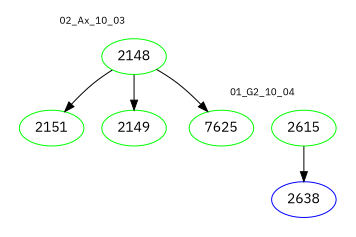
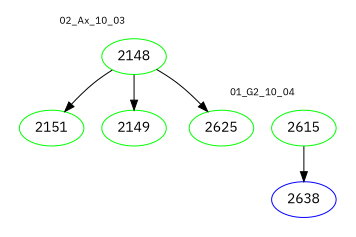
  digraph {
    fontname="IBM Plex Sans"
    node [color=green fontname="IBM Plex Sans"]
    edge [color=black fontname="IBM Plex Sans"]
    n1 [label=2148]
    n2 [label=2151]
    n3 [label=2149]
    n4 [label=2615]
-   n5 [label=7625]
+   n5 [label=2625]
    n6 [color=blue label=2638]
    subgraph cluster_1 {
      color=white
      fontsize=10
      label="02_Ax_10_03"
      n1
      n2
      n3
    }
    subgraph cluster_2 {
      color=white
      fontsize=10
      label="01_G2_10_04"
      n4
      n5
      n6
    }
    n1 -> n2
    n1 -> n3
    n1 -> n5
    n4 -> n6
  }
